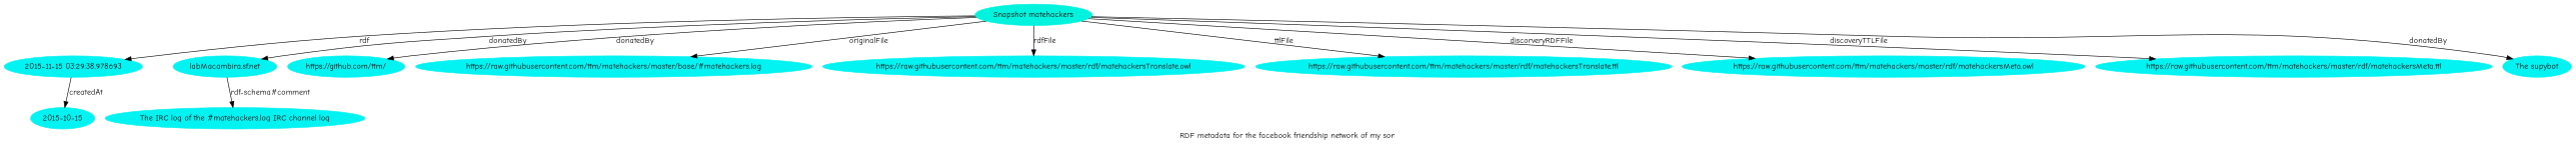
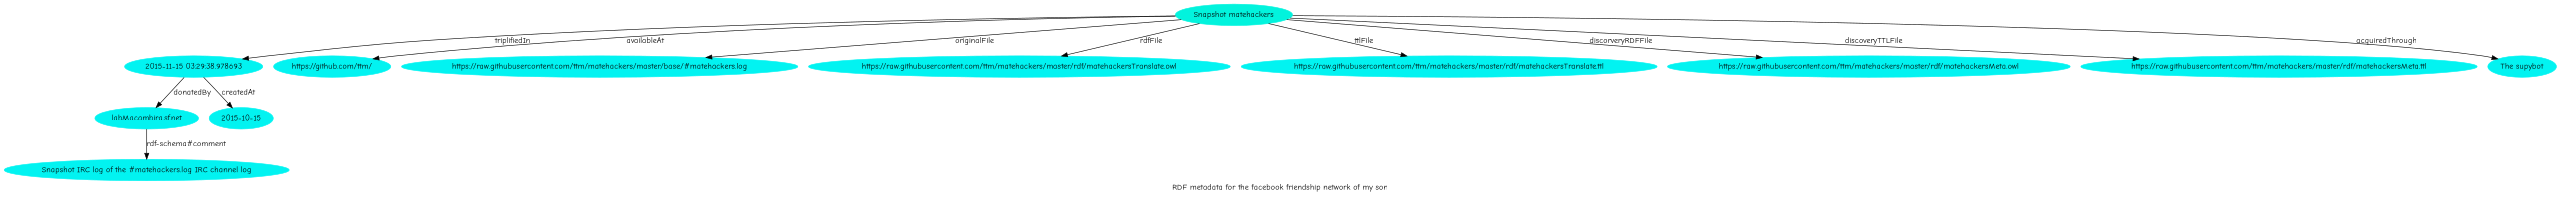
  digraph {
    fontname="Comic Neue"
    label="RDF metadata for the facebook friendship network of my son"
    node [color="#02F3F1" fontname="Comic Neue" style=filled]
    edge [fontname="Comic Neue"]
    "Snapshot matehackers" [color="#02F3DD"]
    n2 [label="2015-11-15 03:29:38.978693"]
    n3 [label="labMacambira.sf.net"]
    n4 [label="https://github.com/ttm/"]
    n5 [label="https://raw.githubusercontent.com/ttm/matehackers/master/base/#matehackers.log"]
    n6 [label="https://raw.githubusercontent.com/ttm/matehackers/master/rdf/matehackersTranslate.owl"]
    n7 [label="https://raw.githubusercontent.com/ttm/matehackers/master/rdf/matehackersTranslate.ttl"]
    n8 [label="https://raw.githubusercontent.com/ttm/matehackers/master/rdf/matehackersMeta.owl"]
    n9 [label="https://raw.githubusercontent.com/ttm/matehackers/master/rdf/matehackersMeta.ttl"]
    n10 [label="The supybot"]
    n11 [label="2015-10-15"]
-   n12 [label="The IRC log of the #matehackers.log IRC channel log"]
-   "Snapshot matehackers" -> n2 [label=rdf]
-   "Snapshot matehackers" -> n3 [label=donatedBy]
-   "Snapshot matehackers" -> n4 [label=donatedBy]
+   n12 [label="Snapshot IRC log of the #matehackers.log IRC channel log"]
+   "Snapshot matehackers" -> n2 [label=triplifiedIn]
+   n2 -> n3 [label=donatedBy]
+   "Snapshot matehackers" -> n4 [label=availableAt]
    "Snapshot matehackers" -> n5 [label=originalFile]
    "Snapshot matehackers" -> n6 [label=rdfFile]
    "Snapshot matehackers" -> n7 [label=ttlFile]
    "Snapshot matehackers" -> n8 [label=discorveryRDFFile]
    "Snapshot matehackers" -> n9 [label=discoveryTTLFile]
-   "Snapshot matehackers" -> n10 [label=donatedBy]
+   "Snapshot matehackers" -> n10 [label=acquiredThrough]
    n2 -> n11 [label=createdAt]
    n3 -> n12 [label="rdf-schema#comment"]
  }
